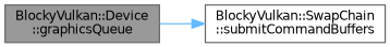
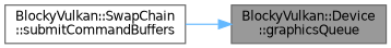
  digraph {
    rankdir=RL
    node [fontname=Helvetica fontsize=10 shape=box style=filled]
    n1 [color=gray40 fillcolor=grey60 fontcolor=black height=0.2 label="BlockyVulkan::Device\l::graphicsQueue" width=0.4]
    n2 [color=grey40 fillcolor=white height=0.2 label="BlockyVulkan::SwapChain\l::submitCommandBuffers" width=0.4]
-   n2 -> n1 [color=steelblue1 dir=back fontname=Helvetica fontsize=10 labelfontname=Helvetica labelfontsize=10 style=solid]
+   n1 -> n2 [color=steelblue1 dir=back fontname=Helvetica fontsize=10 labelfontname=Helvetica labelfontsize=10 style=solid]
  }
